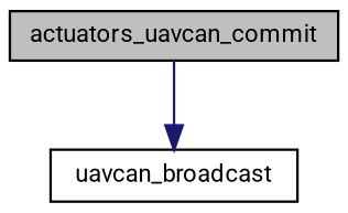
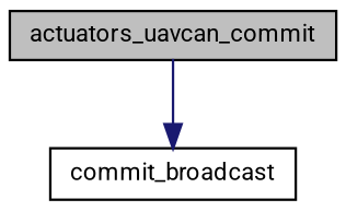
  digraph {
    rankdir=TB
    fontname=Roboto
    node [color=black fontname=Roboto fontsize=10 shape=record style=filled]
    n1 [fillcolor=grey75 fontcolor=black height=0.2 label=actuators_uavcan_commit width=0.4]
-   n2 [fillcolor=white height=0.2 label=uavcan_broadcast width=0.4]
+   n2 [fillcolor=white height=0.2 label=commit_broadcast width=0.4]
    n1 -> n2 [color=midnightblue fontname=Roboto fontsize=10 labelfontname=FreeSans labelfontsize=10 style=solid]
  }
